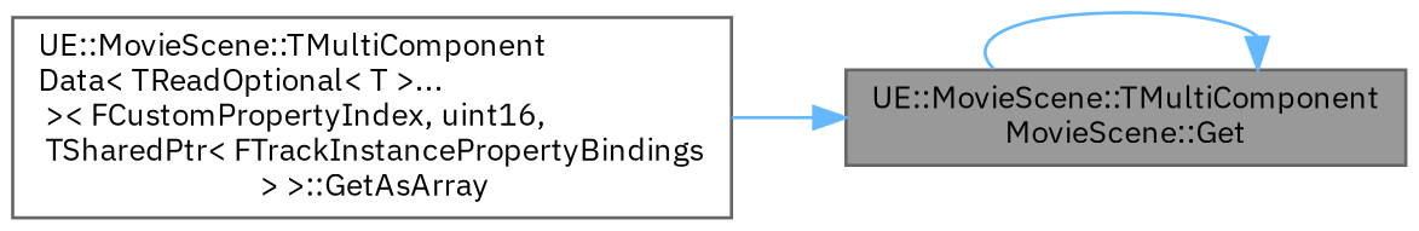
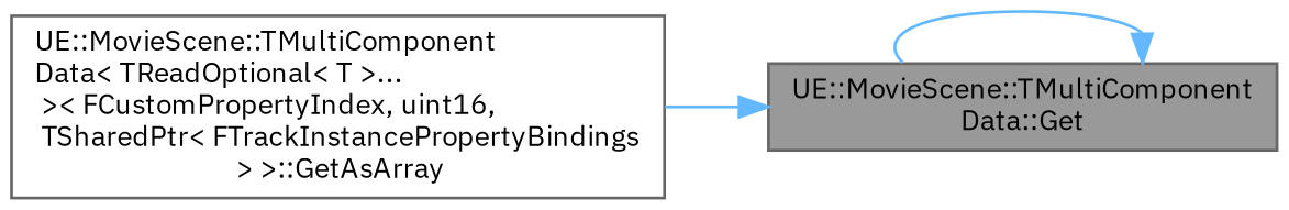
  digraph {
    rankdir=RL
    fontname="IBM Plex Sans"
    node [fontname="IBM Plex Sans" fontsize=10 shape=box style=filled]
    edge [color=steelblue1 dir=back fontname="IBM Plex Sans" fontsize=10 labelfontname=Helvetica labelfontsize=10 style=solid]
-   n1 [color=gray40 fillcolor=grey60 fontcolor=black height=0.2 label="UE::MovieScene::TMultiComponent\lMovieScene::Get" width=0.4]
+   n1 [color=gray40 fillcolor=grey60 fontcolor=black height=0.2 label="UE::MovieScene::TMultiComponent\lData::Get" width=0.4]
    n2 [color=grey40 fillcolor=white height=0.2 label="UE::MovieScene::TMultiComponent\lData\< TReadOptional\< T \>...\l \>\< FCustomPropertyIndex, uint16,\l TSharedPtr\< FTrackInstancePropertyBindings\l \> \>::GetAsArray" width=0.4]
    n1 -> n1
    n1 -> n2
  }
